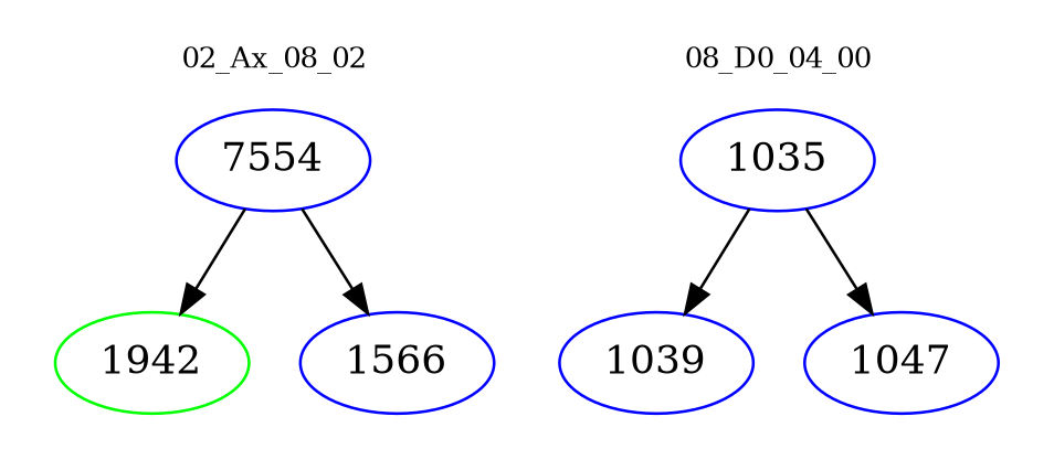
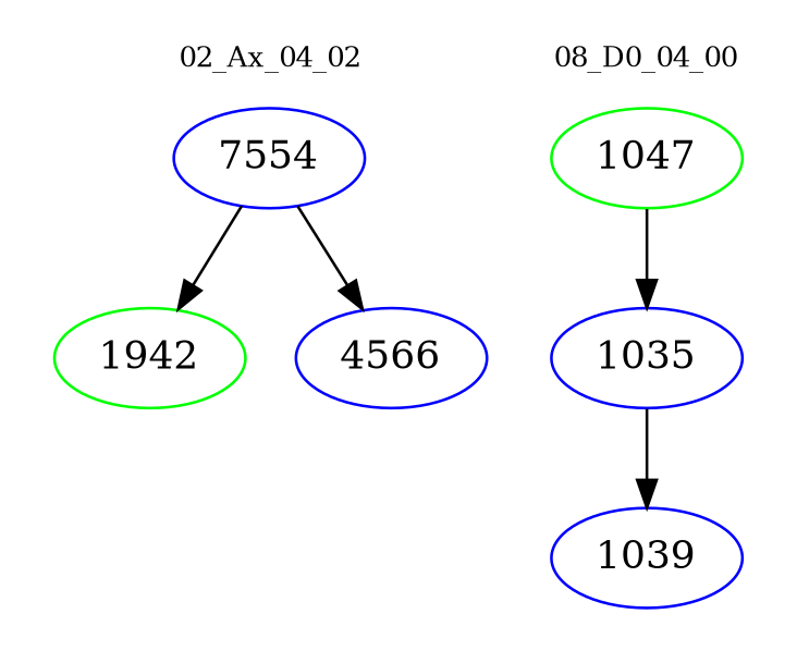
  digraph {
    node [color=blue]
    edge [color=black]
    n1 [label=7554]
    n2 [color=green label=1942]
-   n3 [label=1566]
+   n3 [label=4566]
    n4 [label=1035]
    n5 [label=1039]
-   n6 [label=1047]
+   n6 [color=green label=1047]
    subgraph cluster_1 {
      color=white
      fontsize=10
-     label="02_Ax_08_02"
+     label="02_Ax_04_02"
      n1
      n2
      n3
    }
    subgraph cluster_2 {
      color=white
      fontsize=10
      label="08_D0_04_00"
      n4
      n5
      n6
    }
    n1 -> n2
    n1 -> n3
    n4 -> n5
-   n4 -> n6
+   n6 -> n4
  }
